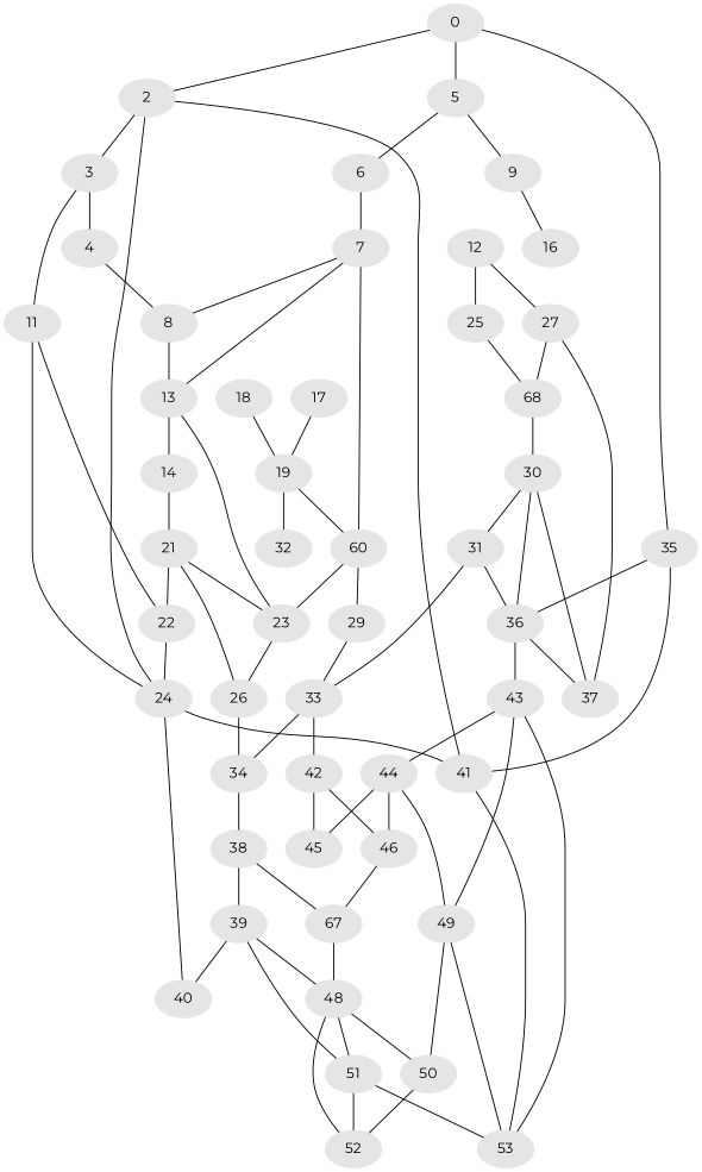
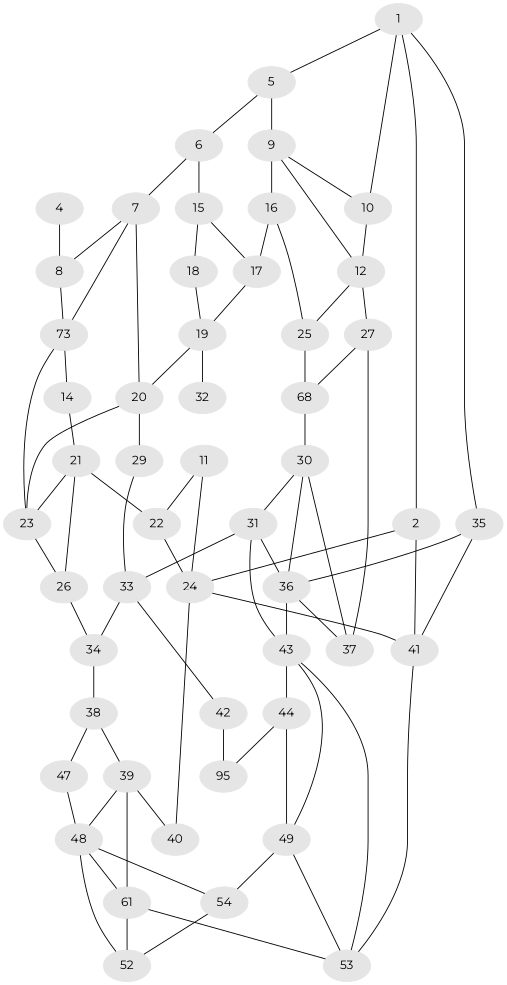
  graph {
    fontname=Montserrat
    node [color=gray90 fontname=Montserrat style=filled]
    edge [fontname=Montserrat weight=1.0]
-   1 [label=0]
+   1
    2
    5
+   10
    35
-   3
    24
    41
    6
    9
    12
    36
    4
    11
    40
    53
    8
    22
-   13
+   13 [label=73]
    7
+   15
    16
-   20 [label=60]
+   20
    17
    18
    14
    23
    29
    25
    27
    21
    n32 [label=68]
    37
    26
    19
    32
    33
    34
    30
    38
    31
    42
    43
    44
    49
-   45
-   46
+   45 [label=95]
    39
-   47 [label=67]
+   47
    48
-   51
-   50
+   51 [label=61]
+   50 [label=54]
    52
    1 -- 2
    1 -- 5
+   1 -- 10
    1 -- 35
-   2 -- 3 [weight=2.0]
    2 -- 24
    2 -- 41
    5 -- 6 [weight=2.0]
    5 -- 9 [weight=2.0]
+   10 -- 12
    35 -- 41
    35 -- 36 [weight=2.0]
-   3 -- 4 [weight=2.0]
-   3 -- 11 [weight=2.0]
    24 -- 41
    24 -- 40 [weight=2.0]
    41 -- 53
    6 -- 7 [weight=2.0]
+   6 -- 15 [weight=2.0]
+   9 -- 10
+   9 -- 12
    9 -- 16 [weight=2.0]
    12 -- 25
    12 -- 27
    36 -- 37
    36 -- 43
    4 -- 8
    11 -- 24
    11 -- 22
    8 -- 13
    22 -- 24
    13 -- 14
    13 -- 23
    7 -- 8
    7 -- 13
    7 -- 20
+   15 -- 17
+   15 -- 18 [weight=2.0]
+   16 -- 17 [weight=2.0]
+   16 -- 25 [weight=2.0]
    20 -- 23
    20 -- 29
    17 -- 19
    18 -- 19
    14 -- 21
    23 -- 26
    29 -- 33
    25 -- n32 [weight=2.0]
    27 -- n32 [weight=2.0]
    27 -- 37
    21 -- 22 [weight=2.0]
    21 -- 23
    21 -- 26
    n32 -- 30 [weight=2.0]
    26 -- 34
    19 -- 20
    19 -- 32 [weight=2.0]
    33 -- 34 [weight=2.0]
    33 -- 42 [weight=2.0]
    34 -- 38
    30 -- 36
    30 -- 37
    30 -- 31
    38 -- 39
    38 -- 47
    31 -- 36
    31 -- 33
+   31 -- 43
    42 -- 45 [weight=2.0]
-   42 -- 46
    43 -- 53
    43 -- 44
    43 -- 49
    44 -- 49 [weight=2.0]
    44 -- 45
-   44 -- 46
    49 -- 53
    49 -- 50 [weight=2.0]
-   46 -- 47
    39 -- 40 [weight=2.0]
    39 -- 48
    39 -- 51
    47 -- 48 [weight=2.0]
    48 -- 51
    48 -- 50
    48 -- 52
    51 -- 53
    51 -- 52
    50 -- 52
  }
